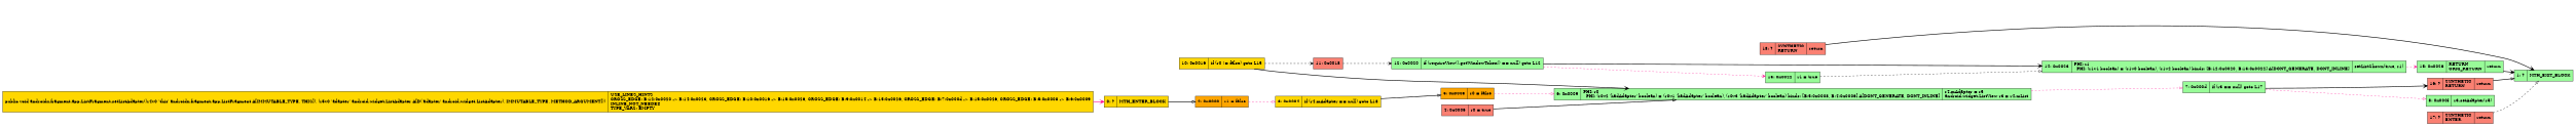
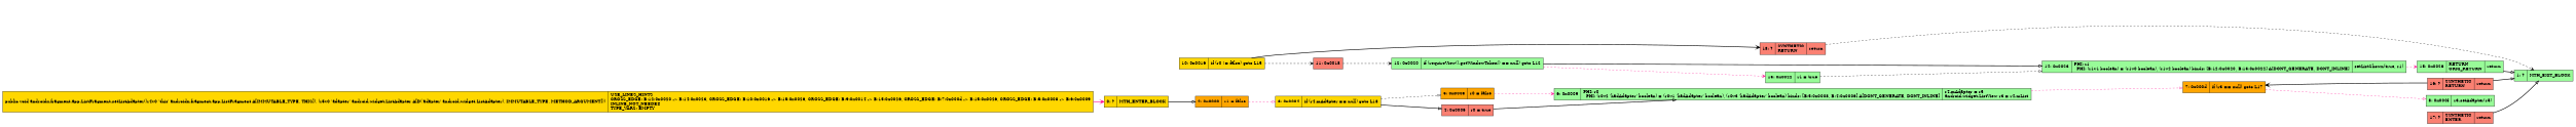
  digraph {
    rankdir=LR
    node [fillcolor=palegreen shape=record style=filled]
    edge [arrowhead=onormal color=black style=bold]
    n1 [fillcolor=gold label="{0\:\ ?|MTH_ENTER_BLOCK\l}"]
    n2 [fillcolor=orange label="{2\:\ 0x0000|r1 = false\l}"]
    n3 [fillcolor=gold label="{3\:\ 0x0004|if (r4.mAdapter == null) goto L18\l}"]
    n4 [fillcolor=salmon label="{4\:\ 0x0006|r0 = true\l}"]
    n5 [fillcolor=orange label="{5\:\ 0x0008|r0 = false\l}"]
    n6 [label="{6\:\ 0x0009|PHI: r0 \l  PHI: (r0v2 'hadAdapter' boolean) = (r0v1 'hadAdapter' boolean), (r0v3 'hadAdapter' boolean) binds: [B:5:0x0008, B:4:0x0006] A[DONT_GENERATE, DONT_INLINE]\l|r4.mAdapter = r5\landroid.widget.ListView r3 = r4.mList\l}"]
-   n7 [label="{7\:\ 0x000d|if (r3 == null) goto L17\l}"]
+   n7 [fillcolor=orange label="{7\:\ 0x000d|if (r3 == null) goto L17\l}"]
    n8 [label="{8\:\ 0x000f|r3.setAdapter(r5)\l}"]
    n9 [fillcolor=salmon label="{16\:\ ?|SYNTHETIC\lRETURN\l|return\l}"]
    n10 [label="{1\:\ ?|MTH_EXIT_BLOCK\l}"]
    n11 [fillcolor=gold label="{10\:\ 0x0016|if (r0 != false) goto L15\l}"]
    n12 [fillcolor=salmon label="{11\:\ 0x0018}"]
    n13 [fillcolor=salmon label="{18\:\ ?|SYNTHETIC\lRETURN\l|return\l}"]
    n14 [fillcolor=salmon label="{17\:\ ?|SYNTHETIC\lENTER\l|return\l}"]
    n15 [label="{12\:\ 0x0020|if (requireView().getWindowToken() == null) goto L12\l}"]
    n16 [label="{13\:\ 0x0022|r1 = true\l}"]
    n17 [label="{14\:\ 0x0023|PHI: r1 \l  PHI: (r1v1 boolean) = (r1v0 boolean), (r1v2 boolean) binds: [B:12:0x0020, B:13:0x0022] A[DONT_GENERATE, DONT_INLINE]\l|setListShown(true, r1)\l}"]
    n18 [label="{15\:\ 0x0026|RETURN\lORIG_RETURN\l|return\l}"]
    n19 [fillcolor=gold label="{public void androidx.fragment.app.ListFragment.setListAdapter((r4v0 'this' androidx.fragment.app.ListFragment A[IMMUTABLE_TYPE, THIS]), (r5v0 'adapter' android.widget.ListAdapter A[D('adapter' android.widget.ListAdapter), IMMUTABLE_TYPE, METHOD_ARGUMENT]))  | USE_LINES_HINTS\lCROSS_EDGE: B:12:0x0020 \-\> B:14:0x0023, CROSS_EDGE: B:10:0x0016 \-\> B:15:0x0026, CROSS_EDGE: B:9:0x0014 \-\> B:15:0x0026, CROSS_EDGE: B:7:0x000d \-\> B:15:0x0026, CROSS_EDGE: B:5:0x0008 \-\> B:6:0x0009\lINLINE_NOT_NEEDED\lTYPE_VARS: EMPTY\l}"]
    n1 -> n2
    n2 -> n3 [color=deeppink style=dashed]
-   n3 -> n5
+   n3 -> n4
+   n3 -> n5 [style=dashed]
    n4 -> n6
-   n5 -> n6 [color=deeppink style=dashed]
+   n5 -> n6 [arrowhead=vee color=deeppink style=dashed]
    n6 -> n7 [color=deeppink style=dashed]
    n7 -> n8 [color=deeppink style=dashed]
-   n7 -> n9 [arrowhead=vee]
+   n9 -> n7 [arrowhead=vee]
    n9 -> n10
    n11 -> n12 [arrowhead=vee style=dashed]
-   n11 -> n6 [arrowhead=vee]
+   n11 -> n13 [arrowhead=vee]
    n12 -> n15 [arrowhead=vee style=dashed]
-   n13 -> n10 [arrowhead=vee]
-   n14 -> n10 [style=dashed]
+   n13 -> n10 [arrowhead=vee style=dashed]
+   n14 -> n10
    n15 -> n16 [arrowhead=vee color=deeppink style=dashed]
-   n15 -> n17 [arrowhead=vee]
+   n15 -> n17
    n16 -> n17 [style=dashed]
    n17 -> n18 [arrowhead=vee color=deeppink style=dashed]
-   n18 -> n10 [arrowhead=vee]
+   n18 -> n10
    n19 -> n1 [arrowhead=vee color=deeppink]
  }
